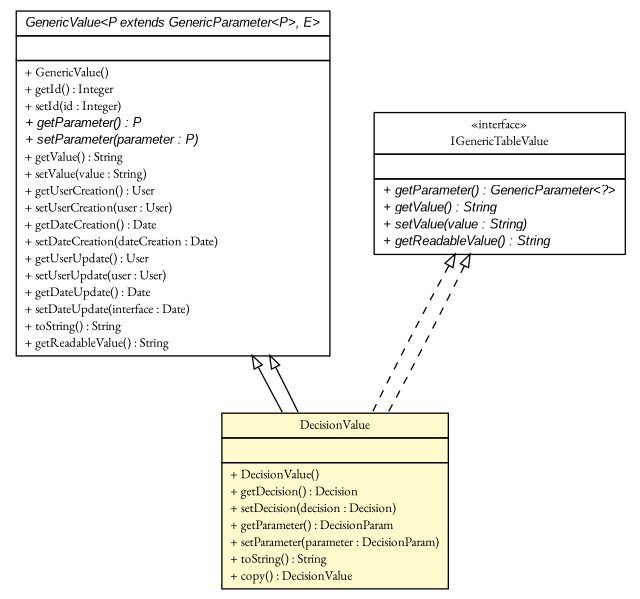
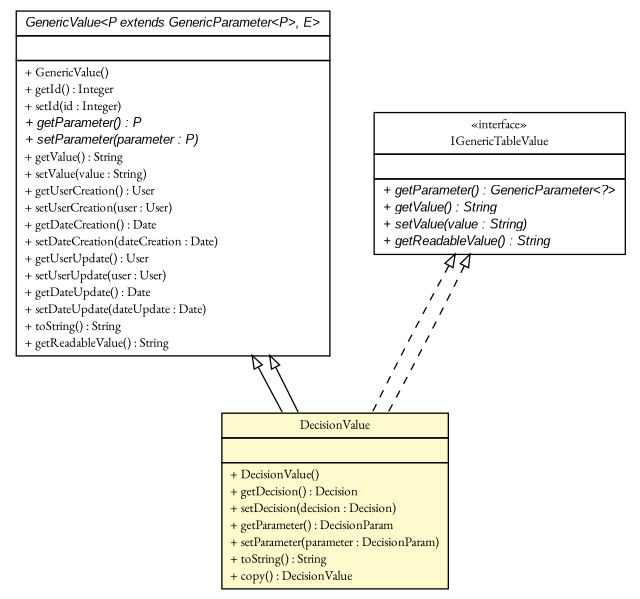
  digraph {
    nodesep=0.25
    ranksep=0.5
    fontname="EB Garamond"
    node [fontcolor=black fontname="EB Garamond" fontsize=10.0 shape=plaintext]
    edge [arrowtail=empty dir=back fontname="EB Garamond" fontsize=10 headport=p labelfontname=arial labelfontsize=10 tailport=p]
    n1 [label=<<table title="gov.sandia.cf.model.DecisionValue" border="0" cellborder="1" cellspacing="0" cellpadding="2" port="p" bgcolor="lemonChiffon" href="./DecisionValue.html"> 		<tr><td><table border="0" cellspacing="0" cellpadding="1"> <tr><td align="center" balign="center"> DecisionValue </td></tr> 		</table></td></tr> 		<tr><td><table border="0" cellspacing="0" cellpadding="1"> <tr><td align="left" balign="left">  </td></tr> 		</table></td></tr> 		<tr><td><table border="0" cellspacing="0" cellpadding="1"> <tr><td align="left" balign="left"> + DecisionValue() </td></tr> <tr><td align="left" balign="left"> + getDecision() : Decision </td></tr> <tr><td align="left" balign="left"> + setDecision(decision : Decision) </td></tr> <tr><td align="left" balign="left"> + getParameter() : DecisionParam </td></tr> <tr><td align="left" balign="left"> + setParameter(parameter : DecisionParam) </td></tr> <tr><td align="left" balign="left"> + toString() : String </td></tr> <tr><td align="left" balign="left"> + copy() : DecisionValue </td></tr> 		</table></td></tr> 		</table>>]
-   n2 [label=<<table title="gov.sandia.cf.model.GenericValue" border="0" cellborder="1" cellspacing="0" cellpadding="2" port="p" href="./GenericValue.html"> 		<tr><td><table border="0" cellspacing="0" cellpadding="1"> <tr><td align="center" balign="center"><font face="arial italic"> GenericValue&lt;P extends GenericParameter&lt;P&gt;, E&gt; </font></td></tr> 		</table></td></tr> 		<tr><td><table border="0" cellspacing="0" cellpadding="1"> <tr><td align="left" balign="left">  </td></tr> 		</table></td></tr> 		<tr><td><table border="0" cellspacing="0" cellpadding="1"> <tr><td align="left" balign="left"> + GenericValue() </td></tr> <tr><td align="left" balign="left"> + getId() : Integer </td></tr> <tr><td align="left" balign="left"> + setId(id : Integer) </td></tr> <tr><td align="left" balign="left"><font face="arial italic" point-size="10.0"> + getParameter() : P </font></td></tr> <tr><td align="left" balign="left"><font face="arial italic" point-size="10.0"> + setParameter(parameter : P) </font></td></tr> <tr><td align="left" balign="left"> + getValue() : String </td></tr> <tr><td align="left" balign="left"> + setValue(value : String) </td></tr> <tr><td align="left" balign="left"> + getUserCreation() : User </td></tr> <tr><td align="left" balign="left"> + setUserCreation(user : User) </td></tr> <tr><td align="left" balign="left"> + getDateCreation() : Date </td></tr> <tr><td align="left" balign="left"> + setDateCreation(dateCreation : Date) </td></tr> <tr><td align="left" balign="left"> + getUserUpdate() : User </td></tr> <tr><td align="left" balign="left"> + setUserUpdate(user : User) </td></tr> <tr><td align="left" balign="left"> + getDateUpdate() : Date </td></tr> <tr><td align="left" balign="left"> + setDateUpdate(interface : Date) </td></tr> <tr><td align="left" balign="left"> + toString() : String </td></tr> <tr><td align="left" balign="left"> + getReadableValue() : String </td></tr> 		</table></td></tr> 		</table>>]
+   n2 [label=<<table title="gov.sandia.cf.model.GenericValue" border="0" cellborder="1" cellspacing="0" cellpadding="2" port="p" href="./GenericValue.html"> 		<tr><td><table border="0" cellspacing="0" cellpadding="1"> <tr><td align="center" balign="center"><font face="arial italic"> GenericValue&lt;P extends GenericParameter&lt;P&gt;, E&gt; </font></td></tr> 		</table></td></tr> 		<tr><td><table border="0" cellspacing="0" cellpadding="1"> <tr><td align="left" balign="left">  </td></tr> 		</table></td></tr> 		<tr><td><table border="0" cellspacing="0" cellpadding="1"> <tr><td align="left" balign="left"> + GenericValue() </td></tr> <tr><td align="left" balign="left"> + getId() : Integer </td></tr> <tr><td align="left" balign="left"> + setId(id : Integer) </td></tr> <tr><td align="left" balign="left"><font face="arial italic" point-size="10.0"> + getParameter() : P </font></td></tr> <tr><td align="left" balign="left"><font face="arial italic" point-size="10.0"> + setParameter(parameter : P) </font></td></tr> <tr><td align="left" balign="left"> + getValue() : String </td></tr> <tr><td align="left" balign="left"> + setValue(value : String) </td></tr> <tr><td align="left" balign="left"> + getUserCreation() : User </td></tr> <tr><td align="left" balign="left"> + setUserCreation(user : User) </td></tr> <tr><td align="left" balign="left"> + getDateCreation() : Date </td></tr> <tr><td align="left" balign="left"> + setDateCreation(dateCreation : Date) </td></tr> <tr><td align="left" balign="left"> + getUserUpdate() : User </td></tr> <tr><td align="left" balign="left"> + setUserUpdate(user : User) </td></tr> <tr><td align="left" balign="left"> + getDateUpdate() : Date </td></tr> <tr><td align="left" balign="left"> + setDateUpdate(dateUpdate : Date) </td></tr> <tr><td align="left" balign="left"> + toString() : String </td></tr> <tr><td align="left" balign="left"> + getReadableValue() : String </td></tr> 		</table></td></tr> 		</table>>]
    n3 [label=<<table title="gov.sandia.cf.model.IGenericTableValue" border="0" cellborder="1" cellspacing="0" cellpadding="2" port="p" href="./IGenericTableValue.html"> 		<tr><td><table border="0" cellspacing="0" cellpadding="1"> <tr><td align="center" balign="center"> &#171;interface&#187; </td></tr> <tr><td align="center" balign="center"> IGenericTableValue </td></tr> 		</table></td></tr> 		<tr><td><table border="0" cellspacing="0" cellpadding="1"> <tr><td align="left" balign="left">  </td></tr> 		</table></td></tr> 		<tr><td><table border="0" cellspacing="0" cellpadding="1"> <tr><td align="left" balign="left"><font face="arial italic" point-size="10.0"> + getParameter() : GenericParameter&lt;?&gt; </font></td></tr> <tr><td align="left" balign="left"><font face="arial italic" point-size="10.0"> + getValue() : String </font></td></tr> <tr><td align="left" balign="left"><font face="arial italic" point-size="10.0"> + setValue(value : String) </font></td></tr> <tr><td align="left" balign="left"><font face="arial italic" point-size="10.0"> + getReadableValue() : String </font></td></tr> 		</table></td></tr> 		</table>>]
    n2 -> n1
    n2 -> n1
    n3 -> n1 [style=dashed]
    n3 -> n1 [style=dashed]
  }
